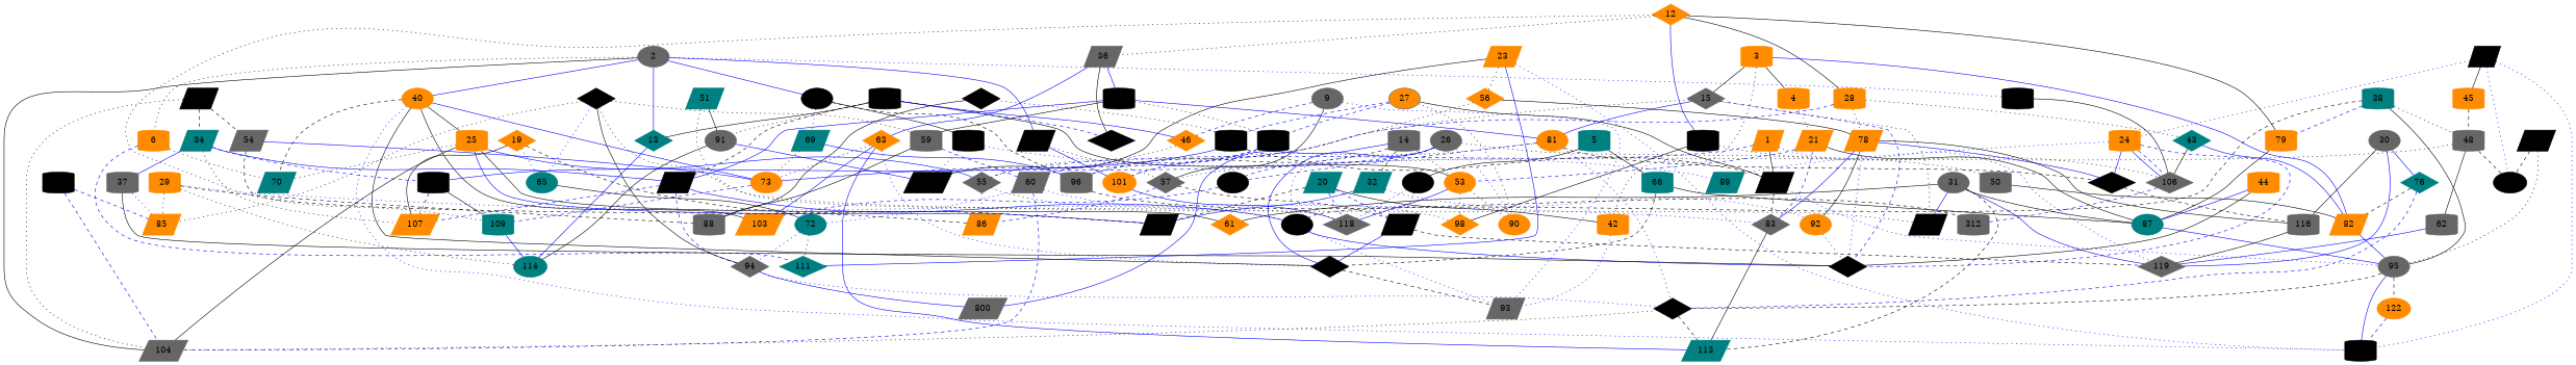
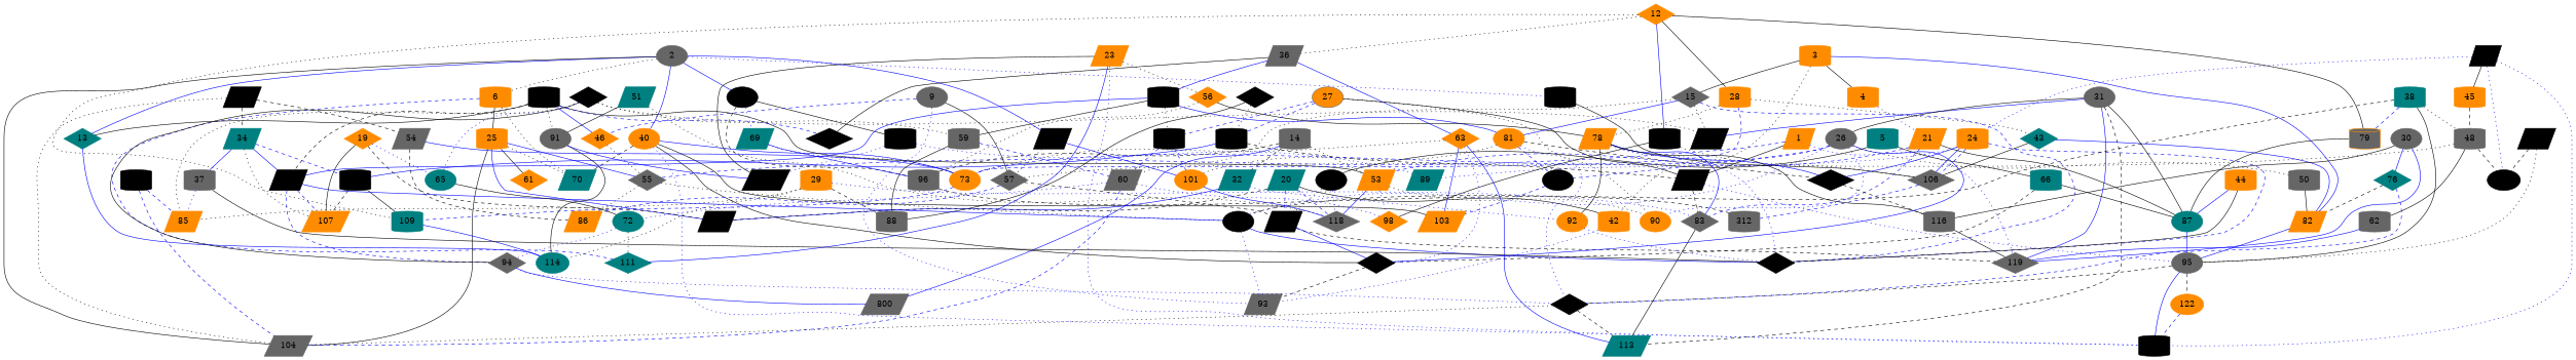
  graph {
    node [color=darkorange shape=cylinder style=filled]
    edge [color=black style=solid]
    1 [shape=parallelogram]
    52 [color=black shape=parallelogram]
    55 [color=gray40 shape=diamond]
    119 [color=gray40 shape=diamond]
    83 [color=gray40 shape=diamond]
    95 [color=gray40 shape=ellipse]
    58 [color=black shape=ellipse]
    86 [shape=parallelogram]
    2 [color=gray40 shape=ellipse]
    6
    8 [color=black]
    13 [color=teal shape=diamond]
    16 [color=black shape=parallelogram]
    40 [shape=ellipse]
    67 [color=black shape=ellipse]
    104 [color=gray40 shape=parallelogram]
    25
    70 [color=teal shape=parallelogram]
    111 [color=teal shape=diamond]
    106 [color=gray40 shape=diamond]
    114 [color=teal shape=ellipse]
    57 [color=gray40 shape=diamond]
    101 [shape=ellipse]
    105 [color=black]
    73 [shape=ellipse]
    80 [color=black shape=diamond]
    103 [shape=parallelogram]
    96 [color=gray40]
    69 [color=teal shape=parallelogram]
    75 [color=black]
    3
    4
    15 [color=gray40 shape=diamond]
    42
    82 [shape=parallelogram]
    21 [shape=parallelogram]
    60 [color=gray40 shape=parallelogram]
    71 [color=black shape=parallelogram]
    81 [shape=ellipse]
    97 [color=black shape=diamond]
    93 [color=gray40 shape=parallelogram]
-   53 [shape=ellipse]
+   53 [shape=parallelogram]
    87 [color=teal shape=ellipse]
    5 [color=teal]
    17 [color=black shape=ellipse]
    66 [color=teal]
    77 [color=black shape=parallelogram]
    118 [color=gray40 shape=diamond]
    33 [color=black shape=parallelogram]
    61 [shape=diamond]
    7 [color=black shape=parallelogram]
    24
    45
    108 [color=black shape=ellipse]
    89 [color=teal shape=parallelogram]
    110 [color=black shape=diamond]
    48 [color=gray40]
    n58 [color=gray40 label=312]
    9 [color=gray40 shape=ellipse]
    46 [shape=diamond]
    10 [color=black shape=diamond]
    35 [color=black]
    88 [color=gray40]
    68 [color=black]
    11 [color=black]
    49 [color=black shape=parallelogram]
    91 [color=gray40 shape=ellipse]
    115 [color=black shape=diamond]
    94 [color=gray40 shape=diamond]
    107 [shape=parallelogram]
    90 [shape=ellipse]
    98 [shape=diamond]
    117 [color=black shape=parallelogram]
    12 [shape=diamond]
    28
    36 [color=gray40 shape=parallelogram]
    64 [color=black]
-   79
+   79 [fillcolor=gray40]
    109 [color=teal]
    43 [color=teal shape=diamond]
    78 [shape=parallelogram]
    39 [color=black]
    63 [shape=diamond]
    14 [color=gray40]
    32 [color=teal shape=parallelogram]
    n86 [color=gray40 label=800 shape=parallelogram]
    92 [shape=ellipse]
    72 [color=teal shape=ellipse]
    84 [color=black shape=ellipse]
    99 [color=black shape=diamond]
    18 [color=black shape=diamond]
    59 [color=gray40]
    65 [color=teal shape=ellipse]
    85 [shape=parallelogram]
    19 [shape=diamond]
    20 [color=teal shape=parallelogram]
    113 [color=teal shape=parallelogram]
    22 [color=black shape=parallelogram]
    34 [color=teal shape=parallelogram]
    54 [color=gray40 shape=parallelogram]
    37 [color=gray40]
    23 [shape=parallelogram]
    56 [shape=diamond]
    116 [color=gray40]
    26 [color=gray40 shape=ellipse]
    50 [color=gray40]
    27 [color=gray40 fillcolor=darkorange shape=ellipse]
    47 [color=black]
    29
    30 [color=gray40 shape=ellipse]
    76 [color=teal shape=diamond]
    31 [color=gray40 shape=ellipse]
    38 [color=teal]
    62 [color=gray40]
    n115 [label=122 shape=ellipse]
    41 [color=black]
    44
    51 [color=teal shape=parallelogram]
    74 [color=black shape=parallelogram]
    1 -- 52
    1 -- 55 [color=blue style=dashed]
    1 -- 119 [color=blue style=dotted]
    52 -- 83 [style=dashed]
    52 -- 95 [color=blue style=dotted]
    55 -- 58 [style=dotted]
    55 -- 86 [style=dotted]
    83 -- 113
    95 -- 105 [color=blue]
    95 -- 99 [style=dashed]
    95 -- n115 [style=dashed]
    58 -- 97 [color=blue]
    58 -- 93 [color=blue style=dotted]
    2 -- 6 [style=dotted]
    2 -- 8 [color=blue style=dotted]
    2 -- 13 [color=blue]
    2 -- 16 [color=blue]
    2 -- 40 [color=blue]
    2 -- 67 [color=blue]
    2 -- 104
-   40 -- 25
+   6 -- 25
    6 -- 70 [style=dotted]
    6 -- 111 [color=blue style=dashed]
    8 -- 106
    13 -- 114 [color=blue]
    16 -- 57 [style=dotted]
    16 -- 101 [color=blue]
    40 -- 70 [style=dashed]
    40 -- 105 [color=blue style=dotted]
    40 -- 73 [color=blue]
    40 -- 80
    40 -- 103
    67 -- 96 [style=dashed]
    67 -- 69 [color=blue style=dotted]
    67 -- 75
    25 -- 55 [color=blue]
    25 -- 104
    25 -- 70 [style=dotted]
    25 -- 33 [color=blue]
    25 -- 61
    106 -- n58 [color=blue style=dashed]
    57 -- 86 [color=blue style=dashed]
    57 -- 77 [style=dashed]
    101 -- 118 [color=blue]
    73 -- 109 [color=blue style=dashed]
    80 -- 93 [style=dashed]
    96 -- n58 [style=dashed]
    69 -- 73 [style=dotted]
    69 -- 96 [color=blue]
    75 -- 89 [color=blue style=dotted]
    75 -- 117 [color=blue style=dotted]
    3 -- 4
    3 -- 15
    3 -- 42 [style=dotted]
    3 -- 82 [color=blue]
    4 -- 21 [color=blue style=dotted]
    15 -- 60 [style=dotted]
    15 -- 71 [style=dotted]
    15 -- 81 [color=blue]
    15 -- 97 [color=blue style=dashed]
    42 -- 93 [color=blue style=dotted]
    82 -- 95 [color=blue]
    21 -- 83 [color=blue style=dashed]
    21 -- 53 [color=blue style=dashed]
    21 -- 87
    60 -- 104 [color=blue style=dashed]
    60 -- 98 [color=blue style=dotted]
    60 -- 72 [color=blue style=dotted]
    81 -- 101 [style=dotted]
    81 -- 110 [style=dashed]
    81 -- 84 [color=blue style=dashed]
    81 -- 99 [color=blue style=dotted]
    53 -- 118 [color=blue]
    53 -- 90 [style=dotted]
    53 -- 98 [color=blue style=dotted]
    87 -- 95 [color=blue]
    5 -- 17
    5 -- 66
    17 -- 77 [style=dotted]
    17 -- 118 [color=blue style=dotted]
    66 -- 80 [style=dashed]
    66 -- 87
    77 -- 119 [style=dashed]
    77 -- 80 [color=blue]
    7 -- 105 [color=blue style=dotted]
    7 -- 24 [color=blue style=dotted]
    7 -- 45
    7 -- 108 [color=blue style=dotted]
    24 -- 106 [color=blue]
    24 -- 106 [color=blue style=dashed]
    24 -- 97 [color=blue style=dashed]
    24 -- 89 [color=blue style=dotted]
    24 -- 110 [color=blue]
    45 -- 48 [style=dashed]
    110 -- 116 [style=dashed]
    48 -- 57 [style=dotted]
    48 -- 108 [style=dashed]
    48 -- 62
    9 -- 57
    9 -- 93 [color=blue style=dotted]
    9 -- 46 [color=blue style=dashed]
    46 -- 55 [style=dotted]
    10 -- 35 [style=dotted]
    10 -- 88
    35 -- 52 [style=dashed]
    35 -- 68 [color=blue]
    68 -- 107 [style=dashed]
    68 -- 109
    11 -- 13
    11 -- 53
    11 -- 46 [color=blue]
    11 -- 49 [style=dashed]
    11 -- 91 [style=dotted]
    11 -- 115 [color=blue style=dashed]
    49 -- 58 [color=blue]
    49 -- 94 [color=blue style=dashed]
    49 -- 107 [color=blue style=dashed]
    91 -- 114
    91 -- 117 [color=blue]
    94 -- n86 [color=blue]
    94 -- 99 [color=blue style=dotted]
    12 -- 28
    12 -- 36 [style=dotted]
    12 -- 64 [color=blue]
    12 -- 79
    12 -- 109 [style=dotted]
    28 -- 73 [color=blue style=dashed]
    28 -- 43 [style=dotted]
    28 -- 78 [style=dotted]
    36 -- 115
    36 -- 39 [color=blue]
    36 -- 63 [color=blue]
    64 -- 106 [style=dotted]
    64 -- 98
    79 -- 87
    109 -- 114 [color=blue]
    43 -- 106
    43 -- 82 [color=blue]
    78 -- 83 [color=blue]
    78 -- 97 [color=blue style=dotted]
    78 -- 110 [color=blue]
    78 -- 92
    78 -- 116
    39 -- 81 [color=blue]
    39 -- 49 [color=blue]
    39 -- 59
    39 -- 47 [style=dotted]
    63 -- 73 [style=dotted]
    63 -- 80 [color=blue style=dotted]
    63 -- 103 [color=blue]
    63 -- 113 [color=blue]
    14 -- 96 [style=dashed]
    14 -- 53 [style=dotted]
    14 -- 32 [style=dashed]
    14 -- n86 [color=blue]
    32 -- 33 [color=blue]
    32 -- 92 [color=blue style=dotted]
    92 -- 97 [color=blue style=dotted]
    72 -- 111 [style=dotted]
    72 -- 94 [color=blue style=dotted]
    84 -- 103 [color=blue style=dashed]
    99 -- 104 [style=dotted]
    99 -- 113 [style=dashed]
    18 -- 71 [style=dotted]
    18 -- 94
    18 -- 59 [style=dotted]
    18 -- 65 [color=blue style=dotted]
    18 -- 85 [style=dotted]
    59 -- 60 [color=blue style=dashed]
    59 -- 88
    65 -- 72
    19 -- 33 [style=dashed]
    19 -- 107
    19 -- 65 [color=blue style=dotted]
    20 -- 42
    20 -- 77 [color=blue style=dashed]
    20 -- 118 [color=blue style=dashed]
    20 -- 33 [style=dashed]
    22 -- 104 [style=dotted]
    22 -- 34 [style=dashed]
    22 -- 54 [style=dashed]
    34 -- 68 [color=blue style=dashed]
    34 -- 49 [color=blue]
    34 -- 107 [style=dotted]
    34 -- 37 [color=blue]
    54 -- 86 [style=dashed]
    54 -- 73 [color=blue]
    37 -- 97
    37 -- 85 [color=blue style=dotted]
    23 -- 111 [color=blue]
    23 -- 105 [color=blue style=dotted]
    23 -- 117
    23 -- 56 [style=dotted]
    56 -- 96 [style=dotted]
    56 -- 78
    116 -- 119
    26 -- 58 [color=blue style=dotted]
    26 -- 73 [color=blue style=dashed]
    26 -- 80 [color=blue]
    26 -- 90 [color=blue style=dotted]
    26 -- 84 [color=blue style=dashed]
    26 -- 50 [style=dotted]
    50 -- 82
    27 -- 52
    27 -- 35 [color=blue style=dashed]
    27 -- 90 [style=dotted]
    27 -- 47 [color=blue style=dashed]
    47 -- 101 [color=blue style=dashed]
    47 -- 60 [color=blue style=dashed]
    29 -- 83 [color=blue style=dotted]
    29 -- 114 [style=dotted]
    29 -- 88 [style=dashed]
    29 -- 85 [style=dotted]
    30 -- 119 [color=blue]
    30 -- 116
    30 -- 76 [color=blue]
    76 -- 82 [style=dashed]
    76 -- 99 [color=blue style=dashed]
    31 -- 119 [color=blue]
    31 -- 71 [color=blue]
    31 -- 87
-   31 -- 61
+   31 -- 26
    31 -- 113 [style=dashed]
    38 -- 95
    38 -- 58 [style=dashed]
    38 -- 48 [style=dotted]
    38 -- 79 [color=blue style=dashed]
    62 -- 119 [color=blue]
    n115 -- 105 [color=blue style=dashed]
    41 -- 104 [color=blue style=dashed]
    41 -- 85 [color=blue style=dashed]
    44 -- 97
    44 -- 87 [color=blue]
    51 -- 118 [style=dotted]
    51 -- 91
    74 -- 95 [style=dotted]
    74 -- 108 [style=dashed]
  }
